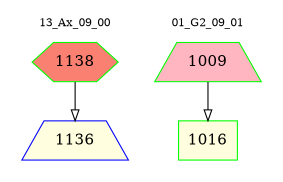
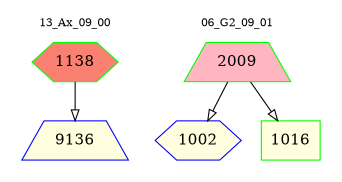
  digraph {
    node [color=green fillcolor=lightyellow shape=hexagon style=filled]
    edge [arrowhead=onormal color=black]
    n1 [fillcolor=salmon label=1138]
-   n2 [color=blue label=1136 shape=trapezium]
-   n3 [fillcolor=lightpink label=1009 shape=trapezium]
+   n2 [color=blue label=9136 shape=trapezium]
+   n3 [fillcolor=lightpink label=2009 shape=trapezium]
+   n4 [color=blue label=1002]
    n5 [label=1016 shape=box]
    subgraph cluster_1 {
      color=white
      fontsize=10
      label="13_Ax_09_00"
      n1
      n2
    }
    subgraph cluster_2 {
      color=white
      fontsize=10
-     label="01_G2_09_01"
+     label="06_G2_09_01"
      n3
+     n4
      n5
    }
    n1 -> n2
+   n3 -> n4
    n3 -> n5
  }
